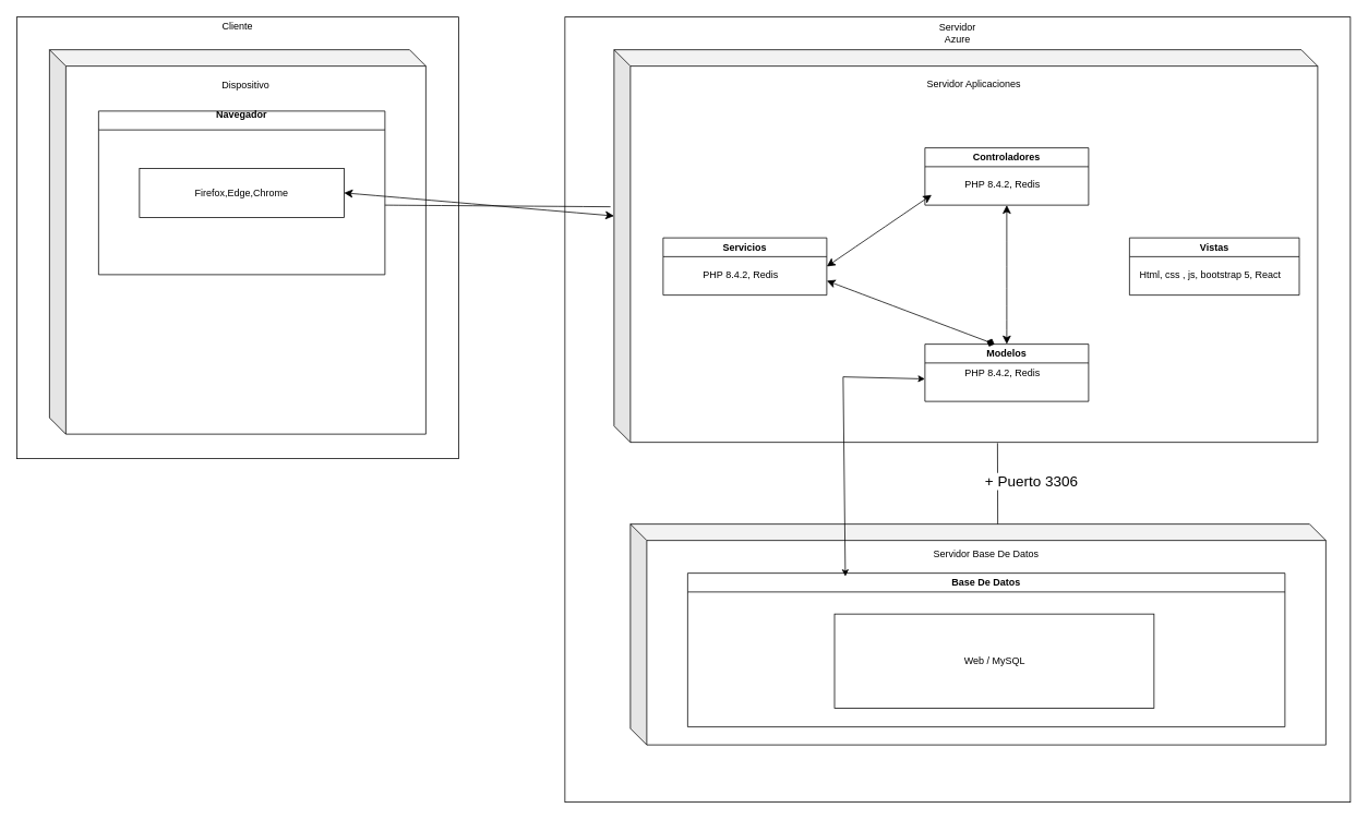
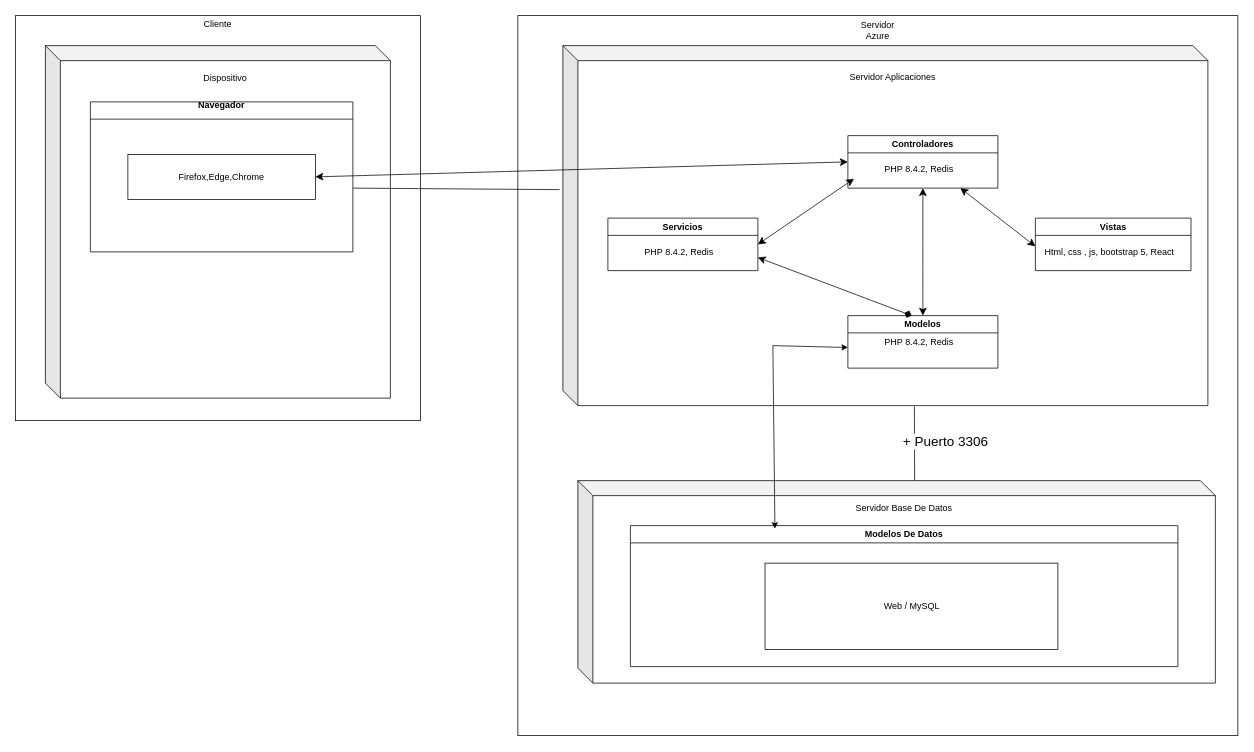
  <mxCell id="0" />
  <mxCell id="1" parent="0" />
  <mxCell id="2" value="TPC/IP 3306" style="edgeStyle=orthogonalEdgeStyle;rounded=0;orthogonalLoop=1;jettySize=auto;html=1;entryX=0.503;entryY=1.014;entryDx=0;entryDy=0;entryPerimeter=0;fontSize=20;" parent="1" edge="1"><mxGeometry relative="1" as="geometry"><Array as="points"><mxPoint x="1090" y="325" /><mxPoint x="1090" y="325" /></Array><mxPoint x="1120.76" y="290.577" as="targetPoint" /><mxPoint x="840" y="325" as="sourcePoint" /></mxGeometry></mxCell>
  <mxCell id="3" value="HTTP 80 HTTPS 443" style="edgeStyle=orthogonalEdgeStyle;rounded=0;orthogonalLoop=1;jettySize=auto;html=1;fontSize=20;exitX=0;exitY=0;exitDx=290;exitDy=203.25;exitPerimeter=0;entryX=0;entryY=0;entryDx=0;entryDy=115.5;entryPerimeter=0;" parent="1" edge="1"><mxGeometry relative="1" as="geometry"><mxPoint x="1313.21" y="469" as="sourcePoint" /><mxPoint x="1324.96" y="690" as="targetPoint" /><Array as="points"><mxPoint x="1313" y="660" /><mxPoint x="1310" y="660" /><mxPoint x="1310" y="690" /></Array></mxGeometry></mxCell>
  <mxCell id="4" value="Servidor Web" style="text;align=center;fontStyle=1;verticalAlign=middle;spacingLeft=3;spacingRight=3;strokeColor=none;rotatable=0;points=[[0,0.5],[1,0.5]];portConstraint=eastwest;html=1;" parent="1" vertex="1"><mxGeometry x="1400" y="34" width="80" height="26" as="geometry" /></mxCell>
  <mxCell id="5" value="Linux" style="text;align=center;fontStyle=1;verticalAlign=middle;spacingLeft=3;spacingRight=3;strokeColor=none;rotatable=0;points=[[0,0.5],[1,0.5]];portConstraint=eastwest;html=1;" parent="1" vertex="1"><mxGeometry x="1420" y="140" width="80" height="26" as="geometry" /></mxCell>
  <mxCell id="6" value="&amp;lt;&amp;lt;executionEnvironment&amp;gt;&amp;gt;" style="verticalAlign=top;align=left;spacingTop=8;spacingLeft=2;spacingRight=12;shape=cube;size=10;direction=south;fontStyle=4;html=1;whiteSpace=wrap;" parent="1" vertex="1"><mxGeometry x="1148.75" y="192.5" width="342.5" height="211" as="geometry" /></mxCell>
  <mxCell id="7" value="Nginx" style="text;align=center;fontStyle=1;verticalAlign=middle;spacingLeft=3;spacingRight=3;strokeColor=none;rotatable=0;points=[[0,0.5],[1,0.5]];portConstraint=eastwest;html=1;" parent="1" vertex="1"><mxGeometry x="1288.75" y="270" width="80" height="26" as="geometry" /></mxCell>
  <mxCell id="8" value="«Artifact»&lt;br&gt;&lt;b&gt;*.jsx&amp;nbsp;&lt;/b&gt;&lt;b style=&quot;background-color: transparent; color: light-dark(rgb(0, 0, 0), rgb(255, 255, 255));&quot;&gt;.class .js .png&lt;/b&gt;&lt;div&gt;&lt;div&gt;&lt;b&gt;&lt;br&gt;&lt;/b&gt;&lt;/div&gt;&lt;/div&gt;" style="html=1;dropTarget=0;whiteSpace=wrap;" parent="1" vertex="1"><mxGeometry x="1240" y="320" width="180" height="90" as="geometry" /></mxCell>
  <mxCell id="9" value="" style="shape=module;jettyWidth=8;jettyHeight=4;" parent="8" vertex="1"><mxGeometry x="1" width="20" height="20" relative="1" as="geometry"><mxPoint x="-27" y="7" as="offset" /></mxGeometry></mxCell>
  <mxCell id="10" value="" style="verticalAlign=top;align=left;spacingTop=8;spacingLeft=2;spacingRight=12;shape=cube;size=10;direction=south;fontStyle=4;html=1;whiteSpace=wrap;" parent="1" vertex="1"><mxGeometry x="1199.5" y="690" width="241" height="180" as="geometry" /></mxCell>
  <mxCell id="11" value="Client" style="text;align=center;fontStyle=1;verticalAlign=middle;spacingLeft=3;spacingRight=3;strokeColor=none;rotatable=0;points=[[0,0.5],[1,0.5]];portConstraint=eastwest;html=1;" parent="1" vertex="1"><mxGeometry x="1288.75" y="632" width="80" height="26" as="geometry" /></mxCell>
  <mxCell id="12" value="«Artifact»&lt;br&gt;&lt;b&gt;*.html .css .js .png .pdf&lt;/b&gt;" style="html=1;dropTarget=0;whiteSpace=wrap;" parent="1" vertex="1"><mxGeometry x="1230" y="735" width="180" height="90" as="geometry" /></mxCell>
  <mxCell id="13" value="" style="shape=module;jettyWidth=8;jettyHeight=4;" parent="12" vertex="1"><mxGeometry x="1" width="20" height="20" relative="1" as="geometry"><mxPoint x="-27" y="7" as="offset" /></mxGeometry></mxCell>
  <mxCell id="14" value="Navegador" style="text;align=center;fontStyle=1;verticalAlign=middle;spacingLeft=3;spacingRight=3;strokeColor=none;rotatable=0;points=[[0,0.5],[1,0.5]];portConstraint=eastwest;html=1;" parent="1" vertex="1"><mxGeometry x="1280" y="680" width="80" height="26" as="geometry" /></mxCell>
  <mxCell id="15" value="&lt;div&gt;Cliente&lt;/div&gt;&lt;div&gt;&lt;br&gt;&lt;/div&gt;&lt;div&gt;&lt;br&gt;&lt;/div&gt;&lt;div&gt;&lt;br&gt;&lt;/div&gt;&lt;div&gt;&lt;br&gt;&lt;/div&gt;&lt;div&gt;&lt;br&gt;&lt;/div&gt;&lt;div&gt;&lt;br&gt;&lt;/div&gt;&lt;div&gt;&lt;br&gt;&lt;/div&gt;&lt;div&gt;&lt;br&gt;&lt;/div&gt;&lt;div&gt;&lt;br&gt;&lt;/div&gt;&lt;div&gt;&lt;br&gt;&lt;/div&gt;&lt;div&gt;&lt;br&gt;&lt;/div&gt;&lt;div&gt;&lt;br&gt;&lt;/div&gt;&lt;div&gt;&lt;br&gt;&lt;/div&gt;&lt;div&gt;&lt;br&gt;&lt;/div&gt;&lt;div&gt;&lt;br&gt;&lt;/div&gt;&lt;div&gt;&lt;br&gt;&lt;/div&gt;&lt;div&gt;&lt;br&gt;&lt;/div&gt;&lt;div&gt;&lt;br&gt;&lt;/div&gt;&lt;div&gt;&lt;br&gt;&lt;/div&gt;&lt;div&gt;&lt;br&gt;&lt;/div&gt;&lt;div&gt;&lt;br&gt;&lt;/div&gt;&lt;div&gt;&lt;br&gt;&lt;/div&gt;&lt;div&gt;&lt;br&gt;&lt;/div&gt;&lt;div&gt;&lt;br&gt;&lt;/div&gt;&lt;div&gt;&lt;br&gt;&lt;/div&gt;&lt;div&gt;&lt;br&gt;&lt;/div&gt;&lt;div&gt;&lt;br&gt;&lt;/div&gt;&lt;div&gt;&lt;br&gt;&lt;/div&gt;&lt;div&gt;&lt;br&gt;&lt;/div&gt;&lt;div&gt;&lt;br&gt;&lt;/div&gt;&lt;div&gt;&lt;br&gt;&lt;/div&gt;&lt;div&gt;&lt;br&gt;&lt;/div&gt;&lt;div&gt;&lt;br&gt;&lt;/div&gt;&lt;div&gt;&lt;br&gt;&lt;/div&gt;&lt;div&gt;&lt;br&gt;&lt;/div&gt;&lt;div&gt;&lt;br&gt;&lt;/div&gt;" style="whiteSpace=wrap;html=1;aspect=fixed;" vertex="1" parent="1"><mxGeometry x="20" y="20" width="540" height="540" as="geometry" /></mxCell>
  <mxCell id="16" value="&lt;div&gt;Dispositivo&lt;/div&gt;&lt;div&gt;&lt;br&gt;&lt;/div&gt;&lt;div&gt;&lt;br&gt;&lt;/div&gt;&lt;div&gt;&lt;br&gt;&lt;/div&gt;&lt;div&gt;&lt;br&gt;&lt;/div&gt;&lt;div&gt;&lt;br&gt;&lt;br&gt;&lt;/div&gt;&lt;div&gt;&lt;br&gt;&lt;/div&gt;&lt;div&gt;&lt;br&gt;&lt;/div&gt;&lt;div&gt;&lt;br&gt;&lt;/div&gt;&lt;div&gt;&lt;br&gt;&lt;/div&gt;&lt;div&gt;&lt;br&gt;&lt;/div&gt;&lt;div&gt;&lt;br&gt;&lt;/div&gt;&lt;div&gt;&lt;br&gt;&lt;/div&gt;&lt;div&gt;&lt;br&gt;&lt;/div&gt;&lt;div&gt;&lt;br&gt;&lt;/div&gt;&lt;div&gt;&lt;br&gt;&lt;/div&gt;&lt;div&gt;&lt;br&gt;&lt;/div&gt;&lt;div&gt;&lt;br&gt;&lt;/div&gt;&lt;div&gt;&lt;br&gt;&lt;/div&gt;&lt;div&gt;&lt;br&gt;&lt;/div&gt;&lt;div&gt;&lt;br&gt;&lt;/div&gt;&lt;div&gt;&lt;br&gt;&lt;/div&gt;&lt;div&gt;&lt;br&gt;&lt;/div&gt;&lt;div&gt;&lt;br&gt;&lt;/div&gt;&lt;div&gt;&lt;br&gt;&lt;/div&gt;&lt;div&gt;&lt;br&gt;&lt;/div&gt;&lt;div&gt;&lt;br&gt;&lt;/div&gt;&lt;div&gt;&lt;br&gt;&lt;/div&gt;" style="shape=cube;whiteSpace=wrap;html=1;boundedLbl=1;backgroundOutline=1;darkOpacity=0.05;darkOpacity2=0.1;" vertex="1" parent="1"><mxGeometry x="60" width="460" height="470" as="geometry" y="60" /></mxCell>
  <mxCell id="17" value="Servidor&lt;br&gt;&lt;div&gt;Azure&lt;/div&gt;&lt;div&gt;&lt;br&gt;&lt;/div&gt;&lt;div&gt;&lt;br&gt;&lt;/div&gt;&lt;div&gt;&lt;br&gt;&lt;/div&gt;&lt;div&gt;&lt;br&gt;&lt;/div&gt;&lt;div&gt;&lt;br&gt;&lt;/div&gt;&lt;div&gt;&lt;br&gt;&lt;/div&gt;&lt;div&gt;&lt;br&gt;&lt;/div&gt;&lt;div&gt;&lt;br&gt;&lt;/div&gt;&lt;div&gt;&lt;br&gt;&lt;/div&gt;&lt;div&gt;&lt;br&gt;&lt;/div&gt;&lt;div&gt;&lt;br&gt;&lt;/div&gt;&lt;div&gt;&lt;br&gt;&lt;/div&gt;&lt;div&gt;&lt;br&gt;&lt;/div&gt;&lt;div&gt;&lt;br&gt;&lt;/div&gt;&lt;div&gt;&lt;br&gt;&lt;/div&gt;&lt;div&gt;&lt;br&gt;&lt;/div&gt;&lt;div&gt;&lt;br&gt;&lt;/div&gt;&lt;div&gt;&lt;br&gt;&lt;/div&gt;&lt;div&gt;&lt;br&gt;&lt;/div&gt;&lt;div&gt;&lt;br&gt;&lt;/div&gt;&lt;div&gt;&lt;br&gt;&lt;/div&gt;&lt;div&gt;&lt;br&gt;&lt;/div&gt;&lt;div&gt;&lt;br&gt;&lt;/div&gt;&lt;div&gt;&lt;br&gt;&lt;/div&gt;&lt;div&gt;&lt;br&gt;&lt;/div&gt;&lt;div&gt;&lt;br&gt;&lt;/div&gt;&lt;div&gt;&lt;br&gt;&lt;/div&gt;&lt;div&gt;&lt;br&gt;&lt;/div&gt;&lt;div&gt;&lt;br&gt;&lt;/div&gt;&lt;div&gt;&lt;br&gt;&lt;/div&gt;&lt;div&gt;&lt;br&gt;&lt;/div&gt;&lt;div&gt;&lt;br&gt;&lt;/div&gt;&lt;div&gt;&lt;br&gt;&lt;/div&gt;&lt;div&gt;&lt;br&gt;&lt;/div&gt;&lt;div&gt;&lt;br&gt;&lt;/div&gt;&lt;div&gt;&lt;br&gt;&lt;/div&gt;&lt;div&gt;&lt;br&gt;&lt;/div&gt;&lt;div&gt;&lt;br&gt;&lt;/div&gt;&lt;div&gt;&lt;br&gt;&lt;/div&gt;&lt;div&gt;&lt;br&gt;&lt;/div&gt;&lt;div&gt;&lt;br&gt;&lt;/div&gt;&lt;div&gt;&lt;br&gt;&lt;/div&gt;&lt;div&gt;&lt;br&gt;&lt;/div&gt;&lt;div&gt;&lt;br&gt;&lt;/div&gt;&lt;div&gt;&lt;br&gt;&lt;/div&gt;&lt;div&gt;&lt;br&gt;&lt;/div&gt;&lt;div&gt;&lt;br&gt;&lt;/div&gt;&lt;div&gt;&lt;br&gt;&lt;/div&gt;&lt;div&gt;&lt;br&gt;&lt;/div&gt;&lt;div&gt;&lt;br&gt;&lt;/div&gt;&lt;div&gt;&lt;br&gt;&lt;/div&gt;&lt;div&gt;&lt;br&gt;&lt;/div&gt;&lt;div&gt;&lt;br&gt;&lt;/div&gt;&lt;div&gt;&lt;br&gt;&lt;/div&gt;&lt;div&gt;&lt;br&gt;&lt;/div&gt;&lt;div&gt;&lt;br&gt;&lt;/div&gt;&lt;div&gt;&lt;br&gt;&lt;/div&gt;&lt;div&gt;&lt;br&gt;&lt;/div&gt;&lt;div&gt;&lt;br&gt;&lt;/div&gt;&lt;div&gt;&lt;br&gt;&lt;/div&gt;&lt;div&gt;&lt;br&gt;&lt;/div&gt;&lt;div&gt;&lt;br&gt;&lt;/div&gt;&lt;div&gt;&lt;br&gt;&lt;/div&gt;&lt;div&gt;&lt;br&gt;&lt;/div&gt;" style="rounded=0;whiteSpace=wrap;html=1;" vertex="1" parent="1"><mxGeometry x="690" y="20" width="960" height="960" as="geometry" /></mxCell>
  <mxCell id="18" value="&lt;div&gt;Servidor Aplicaciones&lt;/div&gt;&lt;div&gt;&lt;br&gt;&lt;/div&gt;&lt;div&gt;&lt;br&gt;&lt;/div&gt;&lt;div&gt;&lt;br&gt;&lt;/div&gt;&lt;div&gt;&lt;br&gt;&lt;/div&gt;&lt;div&gt;&lt;br&gt;&lt;/div&gt;&lt;div&gt;&lt;br&gt;&lt;/div&gt;&lt;div&gt;&lt;br&gt;&lt;/div&gt;&lt;div&gt;&lt;br&gt;&lt;/div&gt;&lt;div&gt;&lt;br&gt;&lt;/div&gt;&lt;div&gt;&lt;br&gt;&lt;/div&gt;&lt;div&gt;&lt;br&gt;&lt;/div&gt;&lt;div&gt;&lt;br&gt;&lt;/div&gt;&lt;div&gt;&lt;br&gt;&lt;/div&gt;&lt;div&gt;&lt;br&gt;&lt;/div&gt;&lt;div&gt;&lt;br&gt;&lt;/div&gt;&lt;div&gt;&lt;br&gt;&lt;/div&gt;&lt;div&gt;&lt;br&gt;&lt;/div&gt;&lt;div&gt;&lt;br&gt;&lt;/div&gt;&lt;div&gt;&lt;br&gt;&lt;/div&gt;&lt;div&gt;&lt;br&gt;&lt;/div&gt;&lt;div&gt;&lt;br&gt;&lt;/div&gt;&lt;div&gt;&lt;br&gt;&lt;/div&gt;&lt;div&gt;&lt;br&gt;&lt;/div&gt;&lt;div&gt;&lt;br&gt;&lt;/div&gt;&lt;div&gt;&lt;br&gt;&lt;/div&gt;&lt;div&gt;&lt;br&gt;&lt;/div&gt;&lt;div&gt;&lt;br&gt;&lt;/div&gt;&lt;div&gt;&lt;br&gt;&lt;/div&gt;&lt;div&gt;&lt;br&gt;&lt;/div&gt;" style="shape=cube;whiteSpace=wrap;html=1;boundedLbl=1;backgroundOutline=1;darkOpacity=0.05;darkOpacity2=0.1;" vertex="1" parent="1"><mxGeometry x="750" width="860" height="480" as="geometry" y="60" /></mxCell>
  <mxCell id="19" value="&lt;div&gt;Navegador&lt;/div&gt;&lt;div&gt;&lt;br&gt;&lt;/div&gt;" style="swimlane;whiteSpace=wrap;html=1;startSize=23;" vertex="1" parent="1"><mxGeometry x="120" y="135" width="350" height="200" as="geometry"><mxRectangle x="-160" y="75" width="100" height="40" as="alternateBounds" /></mxGeometry></mxCell>
  <mxCell id="20" value="Firefox,Edge,Chrome" style="rounded=0;whiteSpace=wrap;html=1;" vertex="1" parent="19"><mxGeometry x="50" y="70" width="250" height="60" as="geometry" /></mxCell>
  <mxCell id="21" value="&lt;div&gt;Controladores&lt;/div&gt;" style="swimlane;whiteSpace=wrap;html=1;" vertex="1" parent="1"><mxGeometry x="1130" y="180" width="200" height="70" as="geometry" /></mxCell>
  <mxCell id="22" value="PHP 8.4.2, Redis" style="text;html=1;align=center;verticalAlign=middle;whiteSpace=wrap;rounded=0;" vertex="1" parent="21"><mxGeometry y="30" width="190" height="30" as="geometry" /></mxCell>
  <mxCell id="23" value="&lt;div&gt;Servicios&lt;/div&gt;" style="swimlane;whiteSpace=wrap;html=1;" vertex="1" parent="1"><mxGeometry x="810" y="290" width="200" height="70" as="geometry" /></mxCell>
  <mxCell id="24" value="PHP 8.4.2, Redis" style="text;html=1;align=center;verticalAlign=middle;whiteSpace=wrap;rounded=0;" vertex="1" parent="23"><mxGeometry y="30" width="190" height="30" as="geometry" /></mxCell>
  <mxCell id="25" value="Modelos" style="swimlane;whiteSpace=wrap;html=1;" vertex="1" parent="1"><mxGeometry x="1130" y="420" width="200" height="70" as="geometry" /></mxCell>
  <mxCell id="26" value="PHP 8.4.2, Redis" style="text;html=1;align=center;verticalAlign=middle;whiteSpace=wrap;rounded=0;" vertex="1" parent="25"><mxGeometry y="20" width="190" height="30" as="geometry" /></mxCell>
  <mxCell id="27" value="Vistas" style="swimlane;whiteSpace=wrap;html=1;" vertex="1" parent="1"><mxGeometry x="1380" y="290" width="207.5" height="70" as="geometry" /></mxCell>
  <mxCell id="28" value="Html, css , js, bootstrap 5, React" style="text;html=1;align=center;verticalAlign=middle;whiteSpace=wrap;rounded=0;" vertex="1" parent="27"><mxGeometry y="30" width="197.5" height="30" as="geometry" /></mxCell>
  <mxCell id="29" value="" style="endArrow=classic;startArrow=classic;html=1;rounded=0;fontSize=12;startSize=8;endSize=8;curved=1;exitX=1;exitY=0.5;exitDx=0;exitDy=0;entryX=0.043;entryY=0.917;entryDx=0;entryDy=0;entryPerimeter=0;" edge="1" parent="1" source="23" target="22"><mxGeometry width="50" height="50" relative="1" as="geometry"><mxPoint x="1200" y="450" as="sourcePoint" /><mxPoint x="1090" y="260" as="targetPoint" /></mxGeometry></mxCell>
  <mxCell id="30" value="" style="endArrow=classic;startArrow=classic;html=1;rounded=0;fontSize=12;startSize=8;endSize=8;curved=1;entryX=0.5;entryY=1;entryDx=0;entryDy=0;" edge="1" parent="1" source="25" target="21"><mxGeometry width="50" height="50" relative="1" as="geometry"><mxPoint x="1200" y="450" as="sourcePoint" /><mxPoint x="1250" y="400" as="targetPoint" /></mxGeometry></mxCell>
  <mxCell id="31" value="" style="endArrow=diamond;startArrow=classic;html=1;rounded=0;fontSize=12;startSize=8;endSize=8;curved=1;entryX=0.425;entryY=0;entryDx=0;entryDy=0;entryPerimeter=0;exitX=1;exitY=0.75;exitDx=0;exitDy=0;" edge="1" parent="1" source="23" target="25"><mxGeometry width="50" height="50" relative="1" as="geometry"><mxPoint x="980" y="350" as="sourcePoint" /><mxPoint x="1250" y="400" as="targetPoint" /></mxGeometry></mxCell>
- <mxCell id="33" value="" style="endArrow=classic;startArrow=classic;html=1;rounded=0;fontSize=12;startSize=8;endSize=8;curved=1;exitX=1;exitY=0.5;exitDx=0;exitDy=0;" edge="1" parent="1" source="20" target="18"><mxGeometry width="50" height="50" relative="1" as="geometry"><mxPoint x="740" y="370" as="sourcePoint" /><mxPoint x="790" y="320" as="targetPoint" /></mxGeometry></mxCell>
+ <mxCell id="32" value="" style="endArrow=classic;startArrow=classic;html=1;rounded=0;fontSize=12;startSize=8;endSize=8;curved=1;entryX=0.75;entryY=1;entryDx=0;entryDy=0;exitX=0;exitY=0.25;exitDx=0;exitDy=0;" edge="1" parent="1" source="28" target="21"><mxGeometry width="50" height="50" relative="1" as="geometry"><mxPoint x="1230" y="330" as="sourcePoint" /><mxPoint x="1250" y="400" as="targetPoint" /></mxGeometry></mxCell>
+ <mxCell id="33" value="" style="endArrow=classic;startArrow=classic;html=1;rounded=0;fontSize=12;startSize=8;endSize=8;curved=1;exitX=1;exitY=0.5;exitDx=0;exitDy=0;entryX=0;entryY=0.5;entryDx=0;entryDy=0;" edge="1" parent="1" source="20" target="21"><mxGeometry width="50" height="50" relative="1" as="geometry"><mxPoint x="740" y="370" as="sourcePoint" /><mxPoint x="790" y="320" as="targetPoint" /></mxGeometry></mxCell>
  <mxCell id="34" value="" style="endArrow=none;html=1;rounded=0;fontSize=12;startSize=8;endSize=8;curved=1;entryX=-0.005;entryY=0.4;entryDx=0;entryDy=0;entryPerimeter=0;" edge="1" parent="1" target="18"><mxGeometry width="50" height="50" relative="1" as="geometry"><mxPoint x="470" y="250" as="sourcePoint" /><mxPoint x="790" y="320" as="targetPoint" /></mxGeometry></mxCell>
  <mxCell id="35" value="&lt;div&gt;Servidor Base De Datos&lt;/div&gt;&lt;div&gt;&lt;br&gt;&lt;/div&gt;&lt;div&gt;&lt;br&gt;&lt;/div&gt;&lt;div&gt;&lt;br&gt;&lt;/div&gt;&lt;div&gt;&lt;br&gt;&lt;/div&gt;&lt;div&gt;&lt;br&gt;&lt;/div&gt;&lt;div&gt;&lt;br&gt;&lt;/div&gt;&lt;div&gt;&lt;br&gt;&lt;/div&gt;&lt;div&gt;&lt;br&gt;&lt;/div&gt;&lt;div&gt;&lt;br&gt;&lt;/div&gt;&lt;div&gt;&lt;br&gt;&lt;/div&gt;&lt;div&gt;&lt;br&gt;&lt;/div&gt;&lt;div&gt;&lt;br&gt;&lt;/div&gt;&lt;div&gt;&lt;br&gt;&lt;/div&gt;&lt;div&gt;&lt;br&gt;&lt;/div&gt;&lt;div&gt;&lt;br&gt;&lt;/div&gt;" style="shape=cube;whiteSpace=wrap;html=1;boundedLbl=1;backgroundOutline=1;darkOpacity=0.05;darkOpacity2=0.1;" vertex="1" parent="1"><mxGeometry x="770" y="640" width="850" height="270" as="geometry" /></mxCell>
- <mxCell id="36" value="Base De Datos" style="swimlane;whiteSpace=wrap;html=1;" vertex="1" parent="1"><mxGeometry x="840" y="700" width="730" height="188" as="geometry" /></mxCell>
+ <mxCell id="36" value="Modelos De Datos" style="swimlane;whiteSpace=wrap;html=1;" vertex="1" parent="1"><mxGeometry x="840" y="700" width="730" height="188" as="geometry" /></mxCell>
  <mxCell id="37" value="Web / MySQL" style="rounded=0;whiteSpace=wrap;html=1;" vertex="1" parent="36"><mxGeometry x="179.5" y="50" width="390.5" height="115" as="geometry" /></mxCell>
  <mxCell id="38" value="" style="endArrow=none;html=1;rounded=0;entryX=0.545;entryY=1.002;entryDx=0;entryDy=0;entryPerimeter=0;" edge="1" parent="1" target="18"><mxGeometry width="50" height="50" relative="1" as="geometry"><mxPoint x="1219" y="640" as="sourcePoint" /><mxPoint x="960" y="540" as="targetPoint" /></mxGeometry></mxCell>
  <mxCell id="39" value="&lt;font style=&quot;font-size: 18px;&quot;&gt;+ Puerto 3306&lt;/font&gt;" style="edgeLabel;html=1;align=center;verticalAlign=middle;resizable=0;points=[];" vertex="1" connectable="0" parent="38"><mxGeometry x="0.07" y="1" relative="1" as="geometry"><mxPoint x="42" as="offset" /></mxGeometry></mxCell>
  <mxCell id="40" value="" style="endArrow=classic;startArrow=classic;html=1;rounded=0;exitX=0.264;exitY=0.021;exitDx=0;exitDy=0;entryX=0;entryY=0.75;entryDx=0;entryDy=0;exitPerimeter=0;" edge="1" parent="1" source="36"><mxGeometry width="50" height="50" relative="1" as="geometry"><mxPoint x="1022.5" y="700" as="sourcePoint" /><mxPoint x="1130" y="462.5" as="targetPoint" /><Array as="points"><mxPoint x="1030" y="460" /></Array></mxGeometry></mxCell>
